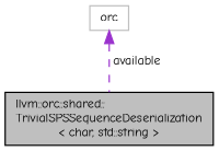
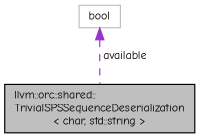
  digraph {
    fontname="Comic Neue"
    node [fontname="Comic Neue" fontsize=10 shape=record]
    n1 [color=black fillcolor=grey75 fontcolor=black height=0.2 label="llvm::orc::shared::\lTrivialSPSSequenceDeserialization\l\< char, std::string \>" style=filled width=0.4]
-   n2 [color=grey75 height=0.2 label=orc width=0.4]
+   n2 [color=grey75 height=0.2 label=bool width=0.4]
    n2 -> n1 [color=darkorchid3 dir=back fontname="Comic Neue" fontsize=10 label=" available" labelfontname=Helvetica labelfontsize=10 style=dashed]
  }
